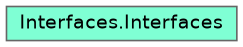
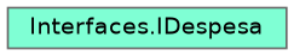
  digraph {
    rankdir=LR
-   n1 [color=grey40 fillcolor=aquamarine fontname=Helvetica fontsize=12 height=0.2 label="Interfaces.Interfaces" shape=box style=filled width=0.4]
+   n1 [color=grey40 fillcolor=aquamarine fontname=Helvetica fontsize=12 height=0.2 label="Interfaces.IDespesa" shape=box style=filled width=0.4]
  }
